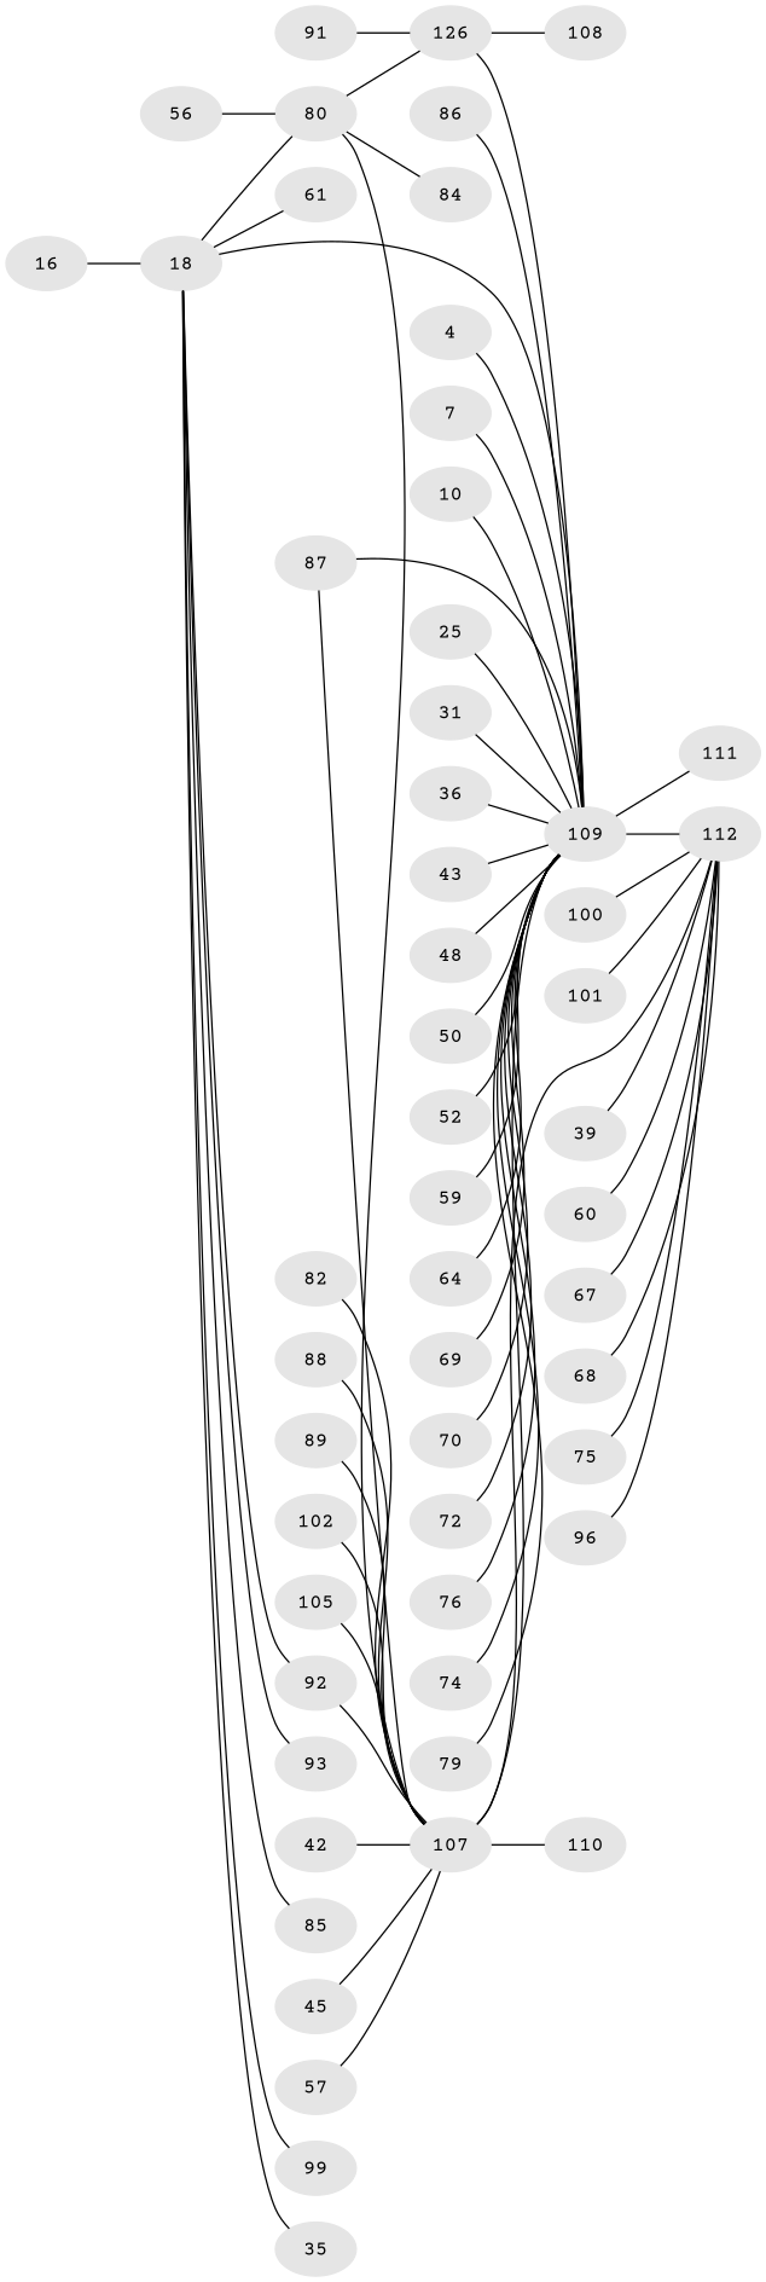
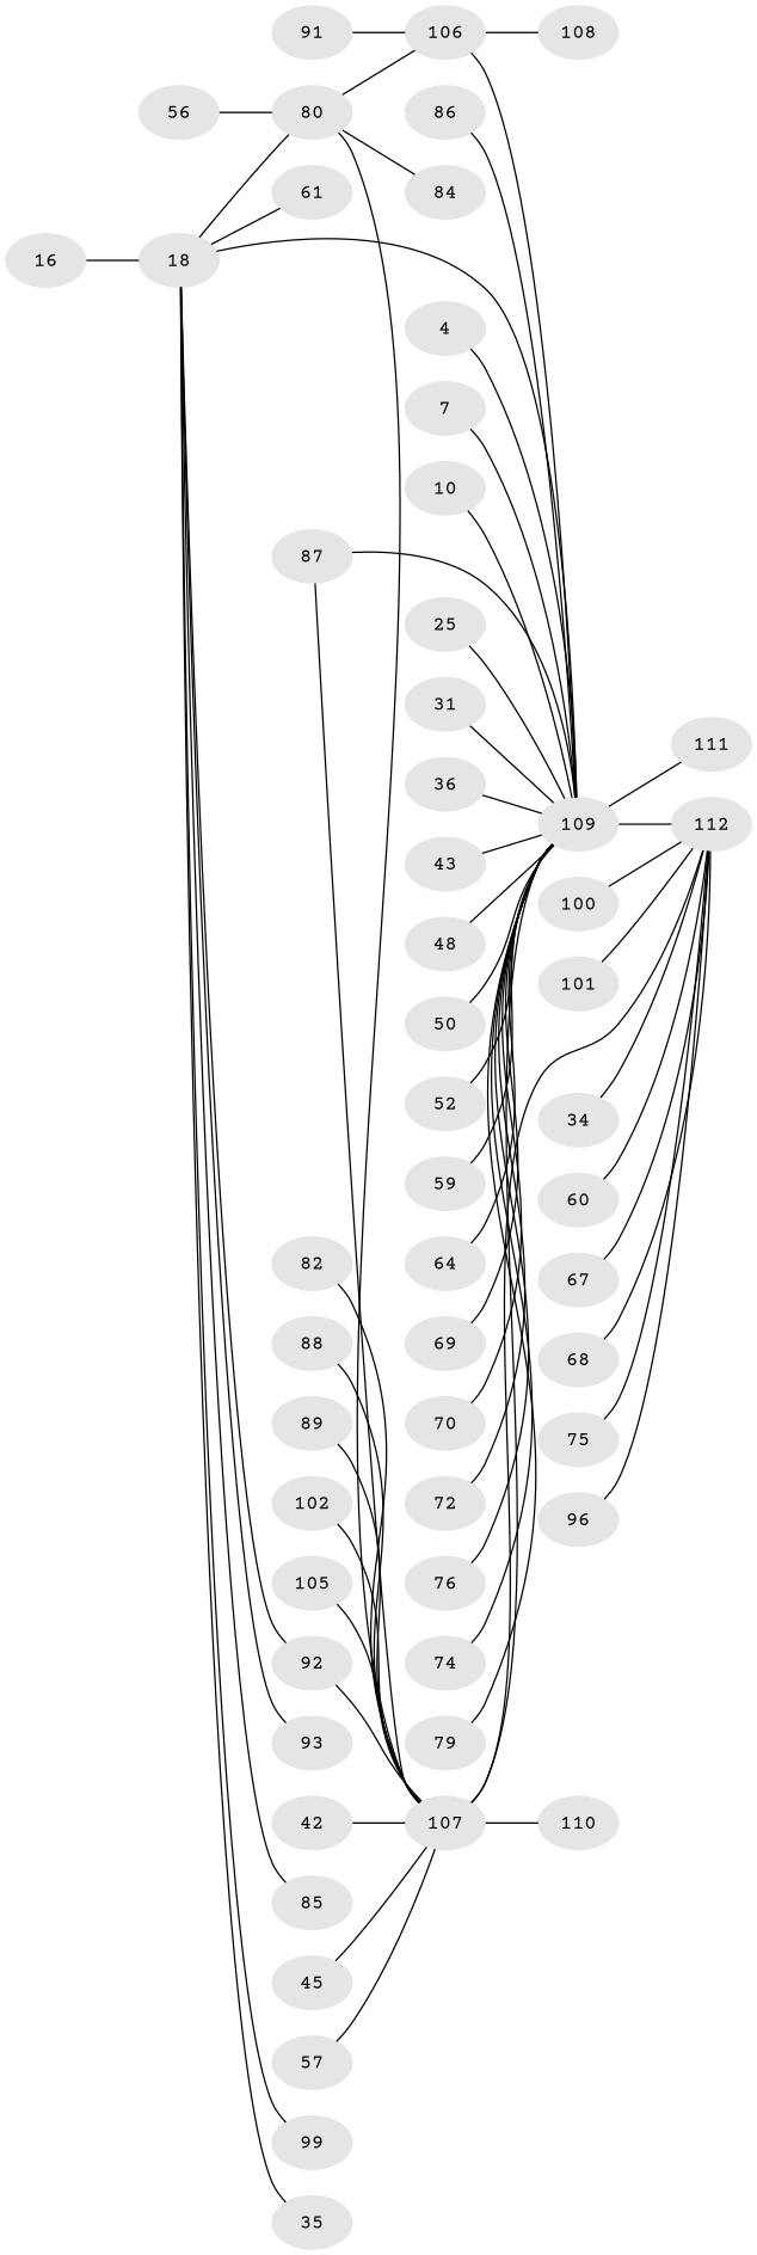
  graph {
    fontname="Courier Prime"
    rankdir=LR
    node [color=gray90 fontname="Courier Prime" style=filled]
    edge [fontname="Courier Prime"]
    109 [super="+98+12+97"]
    112 [super="+37+1+95"]
    111 [super="+81"]
    4
    7
    10
    18 [super="+6+8"]
    35
    61
    n10 [label=93]
    80 [super="+32+41"]
    85
    92
    99
    16
    107 [super="+104+66+23+28"]
    84
-   106 [super="+19+93+49+47+53+78+90" label=126]
+   106 [super="+19+93+49+47+53+78+90"]
    25
    31
    36
-   39
+   39 [label=34]
    42 [super="+24"]
    110
    43
    45
    48 [super="+20+22"]
    50 [super="+26"]
    52
    56
    57
    59 [super="+38"]
    60
    64
    67 [super="+51"]
    68
    69
    70
    75 [super="+58"]
    72
    76
    n42 [label=74]
    79
    108
    82 [super="+55"]
    86
    87 [super="+83"]
    88
    89 [super="+74"]
    91
    96
    100 [super="+94"]
    101
    102
    105
    109 -- 112 [weight=13]
    109 -- 111
    4 -- 109
    7 -- 109
    10 -- 109
    18 -- 109 [weight=4]
    18 -- 35
    18 -- 61
    18 -- n10
    18 -- 80 [weight=2]
    18 -- 85
    18 -- 92
    18 -- 99
    80 -- 107
    80 -- 84
    80 -- 106 [weight=2]
    92 -- 107
    16 -- 18
    107 -- 109
    107 -- 112 [weight=2]
    107 -- 110
    106 -- 109 [weight=2]
    106 -- 108
    25 -- 109
    31 -- 109
    36 -- 109
    39 -- 112
    42 -- 107
    43 -- 109
    45 -- 107
    48 -- 109
    50 -- 109
    52 -- 109
    56 -- 80
    57 -- 107
    59 -- 109
    60 -- 112
    64 -- 109
    67 -- 112
    68 -- 112
    69 -- 109
    70 -- 109
    75 -- 112 [weight=2]
    72 -- 109
    76 -- 109
    n42 -- 109
    79 -- 109
    82 -- 107
    86 -- 109
    87 -- 109 [weight=2]
    87 -- 107
    88 -- 107
    89 -- 107 [weight=2]
    91 -- 106
    96 -- 112
    100 -- 112
    101 -- 112
    102 -- 107
    105 -- 107
  }
